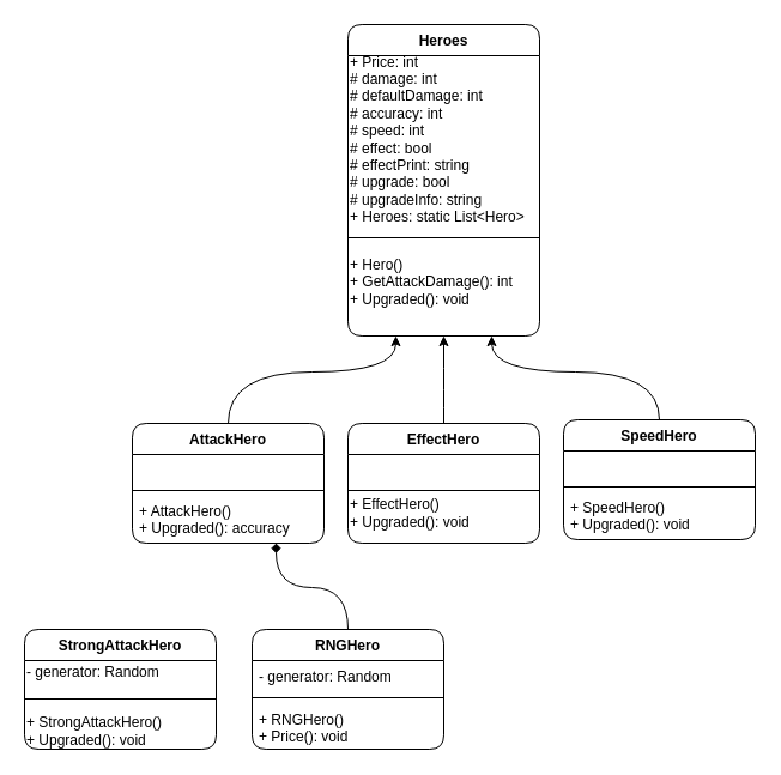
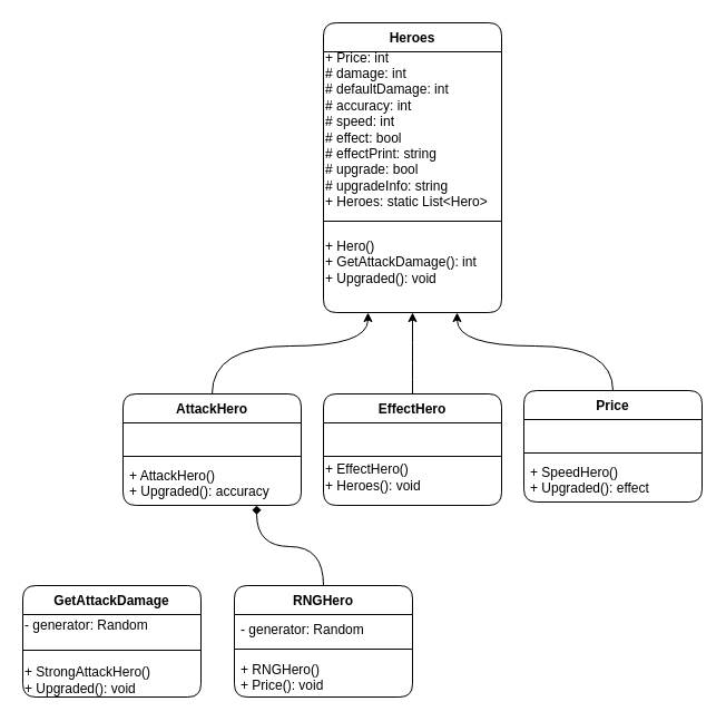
  <mxCell id="0" />
  <mxCell id="1" parent="0" />
  <mxCell id="2" value="Heroes" style="swimlane;fontStyle=1;align=center;verticalAlign=top;childLayout=stackLayout;horizontal=1;startSize=26;horizontalStack=0;resizeParent=1;resizeLast=0;collapsible=1;marginBottom=0;shadow=0;strokeWidth=1;rounded=1;" parent="1" vertex="1"><mxGeometry x="290" y="20" width="160" height="260" as="geometry"><mxRectangle x="230" y="140" width="160" height="26" as="alternateBounds" /></mxGeometry></mxCell>
  <mxCell id="3" value="+ Price: int&lt;br&gt;# damage: int&lt;br&gt;# defaultDamage: int&lt;br&gt;# accuracy: int&lt;br&gt;# speed: int&lt;br&gt;# effect: bool&lt;br&gt;# effectPrint: string&lt;br&gt;# upgrade: bool&lt;br&gt;# upgradeInfo: string&lt;br&gt;+ Heroes: static List&amp;lt;Hero&amp;gt;" style="text;html=1;align=left;verticalAlign=middle;resizable=0;points=[];autosize=1;strokeColor=none;" parent="2" vertex="1"><mxGeometry y="26" width="160" height="140" as="geometry" /></mxCell>
  <mxCell id="4" value="" style="line;html=1;strokeWidth=1;align=left;verticalAlign=middle;spacingTop=-1;spacingLeft=3;spacingRight=3;rotatable=0;labelPosition=right;points=[];portConstraint=eastwest;rounded=1;" parent="2" vertex="1"><mxGeometry y="166" width="160" height="24" as="geometry" /></mxCell>
  <mxCell id="5" value="+ Hero()&lt;br&gt;+ GetAttackDamage(): int&lt;br&gt;+ Upgraded(): void" style="text;html=1;align=left;verticalAlign=middle;resizable=0;points=[];autosize=1;strokeColor=none;" parent="2" vertex="1"><mxGeometry y="190" width="160" height="50" as="geometry" /></mxCell>
  <mxCell id="6" value="AttackHero" style="swimlane;fontStyle=1;align=center;verticalAlign=top;childLayout=stackLayout;horizontal=1;startSize=26;horizontalStack=0;resizeParent=1;resizeLast=0;collapsible=1;marginBottom=0;shadow=0;strokeWidth=1;rounded=1;" parent="1" vertex="1"><mxGeometry x="110" y="353" width="160" height="100" as="geometry"><mxRectangle x="130" y="380" width="160" height="26" as="alternateBounds" /></mxGeometry></mxCell>
  <mxCell id="7" value=" " style="text;align=left;verticalAlign=top;spacingLeft=4;spacingRight=4;overflow=hidden;rotatable=0;points=[[0,0.5],[1,0.5]];portConstraint=eastwest;shadow=0;html=0;rounded=1;" parent="6" vertex="1"><mxGeometry y="26" width="160" height="26" as="geometry" /></mxCell>
  <mxCell id="8" value="" style="line;html=1;strokeWidth=1;align=left;verticalAlign=middle;spacingTop=-1;spacingLeft=3;spacingRight=3;rotatable=0;labelPosition=right;points=[];portConstraint=eastwest;rounded=1;" parent="6" vertex="1"><mxGeometry y="52" width="160" height="8" as="geometry" /></mxCell>
  <mxCell id="9" value="+ AttackHero()&#10;+ Upgraded(): accuracy" style="text;align=left;verticalAlign=top;spacingLeft=4;spacingRight=4;overflow=hidden;rotatable=0;points=[[0,0.5],[1,0.5]];portConstraint=eastwest;fontStyle=0;rounded=1;" parent="6" vertex="1"><mxGeometry y="60" width="160" height="40" as="geometry" /></mxCell>
  <mxCell id="10" value="" style="endArrow=classic;endFill=1;shadow=0;strokeWidth=1;edgeStyle=elbowEdgeStyle;elbow=vertical;curved=1;exitX=0.5;exitY=0;exitDx=0;exitDy=0;entryX=0.25;entryY=1;entryDx=0;entryDy=0;" parent="1" source="6" target="2" edge="1"><mxGeometry width="160" relative="1" as="geometry"><mxPoint x="270" y="143" as="sourcePoint" /><mxPoint x="270" y="143" as="targetPoint" /><Array as="points"><mxPoint x="260" y="310" /></Array></mxGeometry></mxCell>
  <mxCell id="11" value="EffectHero" style="swimlane;fontStyle=1;align=center;verticalAlign=top;childLayout=stackLayout;horizontal=1;startSize=26;horizontalStack=0;resizeParent=1;resizeLast=0;collapsible=1;marginBottom=0;shadow=0;strokeWidth=1;rounded=1;" parent="1" vertex="1"><mxGeometry x="290" y="353" width="160" height="100" as="geometry"><mxRectangle x="340" y="380" width="170" height="26" as="alternateBounds" /></mxGeometry></mxCell>
  <mxCell id="12" value=" " style="text;align=left;verticalAlign=top;spacingLeft=4;spacingRight=4;overflow=hidden;rotatable=0;points=[[0,0.5],[1,0.5]];portConstraint=eastwest;rounded=1;" parent="11" vertex="1"><mxGeometry y="26" width="160" height="26" as="geometry" /></mxCell>
  <mxCell id="13" value="" style="line;html=1;strokeWidth=1;align=left;verticalAlign=middle;spacingTop=-1;spacingLeft=3;spacingRight=3;rotatable=0;labelPosition=right;points=[];portConstraint=eastwest;rounded=1;" parent="11" vertex="1"><mxGeometry y="52" width="160" height="8" as="geometry" /></mxCell>
- <mxCell id="14" value="+ EffectHero()&lt;br&gt;+ Upgraded(): void" style="text;html=1;align=left;verticalAlign=middle;resizable=0;points=[];autosize=1;strokeColor=none;" parent="11" vertex="1"><mxGeometry y="60" width="160" height="30" as="geometry" /></mxCell>
+ <mxCell id="14" value="+ EffectHero()&lt;br&gt;+ Heroes(): void" style="text;html=1;align=left;verticalAlign=middle;resizable=0;points=[];autosize=1;strokeColor=none;" parent="11" vertex="1"><mxGeometry y="60" width="160" height="30" as="geometry" /></mxCell>
  <mxCell id="15" value="" style="endArrow=classic;endFill=1;shadow=0;strokeWidth=1;edgeStyle=elbowEdgeStyle;elbow=vertical;entryX=0.5;entryY=1;entryDx=0;entryDy=0;curved=1;exitX=0.5;exitY=0;exitDx=0;exitDy=0;" parent="1" source="11" target="2" edge="1"><mxGeometry width="160" relative="1" as="geometry"><mxPoint x="470" y="350" as="sourcePoint" /><mxPoint x="380" y="211" as="targetPoint" /><Array as="points"><mxPoint x="370" y="330" /></Array></mxGeometry></mxCell>
  <mxCell id="16" style="edgeStyle=orthogonalEdgeStyle;curved=1;rounded=0;orthogonalLoop=1;jettySize=auto;html=1;entryX=0.75;entryY=1;entryDx=0;entryDy=0;" parent="1" source="17" target="2" edge="1"><mxGeometry relative="1" as="geometry"><mxPoint x="450" y="180" as="targetPoint" /><Array as="points"><mxPoint x="550" y="310" /><mxPoint x="410" y="310" /></Array></mxGeometry></mxCell>
- <mxCell id="17" value="SpeedHero" style="swimlane;fontStyle=1;align=center;verticalAlign=top;childLayout=stackLayout;horizontal=1;startSize=26;horizontalStack=0;resizeParent=1;resizeParentMax=0;resizeLast=0;collapsible=1;marginBottom=0;rounded=1;shadow=0;glass=0;sketch=0;fillColor=#ffffff;gradientColor=none;" parent="1" vertex="1"><mxGeometry x="470" y="350" width="160" height="100" as="geometry" /></mxCell>
+ <mxCell id="17" value="Price" style="swimlane;fontStyle=1;align=center;verticalAlign=top;childLayout=stackLayout;horizontal=1;startSize=26;horizontalStack=0;resizeParent=1;resizeParentMax=0;resizeLast=0;collapsible=1;marginBottom=0;rounded=1;shadow=0;glass=0;sketch=0;fillColor=#ffffff;gradientColor=none;" parent="1" vertex="1"><mxGeometry x="470" y="350" width="160" height="100" as="geometry" /></mxCell>
  <mxCell id="18" value=" " style="text;strokeColor=none;fillColor=none;align=left;verticalAlign=top;spacingLeft=4;spacingRight=4;overflow=hidden;rotatable=0;points=[[0,0.5],[1,0.5]];portConstraint=eastwest;" parent="17" vertex="1"><mxGeometry y="26" width="160" height="26" as="geometry" /></mxCell>
  <mxCell id="19" value="" style="line;strokeWidth=1;fillColor=none;align=left;verticalAlign=middle;spacingTop=-1;spacingLeft=3;spacingRight=3;rotatable=0;labelPosition=right;points=[];portConstraint=eastwest;" parent="17" vertex="1"><mxGeometry y="52" width="160" height="8" as="geometry" /></mxCell>
- <mxCell id="20" value="+ SpeedHero()&#10;+ Upgraded(): void" style="text;strokeColor=none;fillColor=none;align=left;verticalAlign=top;spacingLeft=4;spacingRight=4;overflow=hidden;rotatable=0;points=[[0,0.5],[1,0.5]];portConstraint=eastwest;" parent="17" vertex="1"><mxGeometry y="60" width="160" height="40" as="geometry" /></mxCell>
- <mxCell id="21" value="StrongAttackHero" style="swimlane;fontStyle=1;align=center;verticalAlign=top;childLayout=stackLayout;horizontal=1;startSize=26;horizontalStack=0;resizeParent=1;resizeParentMax=0;resizeLast=0;collapsible=1;marginBottom=0;rounded=1;" parent="1" vertex="1"><mxGeometry x="20" y="525" width="160" height="100" as="geometry" /></mxCell>
+ <mxCell id="20" value="+ SpeedHero()&#10;+ Upgraded(): effect" style="text;strokeColor=none;fillColor=none;align=left;verticalAlign=top;spacingLeft=4;spacingRight=4;overflow=hidden;rotatable=0;points=[[0,0.5],[1,0.5]];portConstraint=eastwest;" parent="17" vertex="1"><mxGeometry y="60" width="160" height="40" as="geometry" /></mxCell>
+ <mxCell id="21" value="GetAttackDamage" style="swimlane;fontStyle=1;align=center;verticalAlign=top;childLayout=stackLayout;horizontal=1;startSize=26;horizontalStack=0;resizeParent=1;resizeParentMax=0;resizeLast=0;collapsible=1;marginBottom=0;rounded=1;" parent="1" vertex="1"><mxGeometry x="20" y="525" width="160" height="100" as="geometry" /></mxCell>
  <mxCell id="22" value="&lt;div&gt;&lt;span&gt;- generator: Random&lt;/span&gt;&lt;/div&gt;" style="text;html=1;align=left;verticalAlign=middle;resizable=0;points=[];autosize=1;strokeColor=none;" parent="21" vertex="1"><mxGeometry y="26" width="160" height="20" as="geometry" /></mxCell>
  <mxCell id="23" value="" style="line;strokeWidth=1;fillColor=none;align=left;verticalAlign=middle;spacingTop=-1;spacingLeft=3;spacingRight=3;rotatable=0;labelPosition=right;points=[];portConstraint=eastwest;" parent="21" vertex="1"><mxGeometry y="46" width="160" height="24" as="geometry" /></mxCell>
  <mxCell id="24" value="+ StrongAttackHero()&lt;br&gt;+ Upgraded(): void" style="text;html=1;align=left;verticalAlign=middle;resizable=0;points=[];autosize=1;strokeColor=none;" parent="21" vertex="1"><mxGeometry y="70" width="160" height="30" as="geometry" /></mxCell>
  <mxCell id="25" style="edgeStyle=orthogonalEdgeStyle;curved=1;rounded=0;orthogonalLoop=1;jettySize=auto;html=1;endArrow=diamond;endFill=1;strokeWidth=1;exitX=0.5;exitY=0;exitDx=0;exitDy=0;entryX=0.75;entryY=1;entryDx=0;entryDy=0;" parent="1" source="26" target="6" edge="1"><mxGeometry relative="1" as="geometry"><Array as="points"><mxPoint x="290" y="490" /><mxPoint x="230" y="490" /></Array><mxPoint x="230" y="473" as="targetPoint" /></mxGeometry></mxCell>
  <mxCell id="26" value="RNGHero" style="swimlane;fontStyle=1;align=center;verticalAlign=top;childLayout=stackLayout;horizontal=1;startSize=26;horizontalStack=0;resizeParent=1;resizeParentMax=0;resizeLast=0;collapsible=1;marginBottom=0;rounded=1;" parent="1" vertex="1"><mxGeometry x="210" y="525" width="160" height="100" as="geometry" /></mxCell>
  <mxCell id="27" value="- generator: Random" style="text;strokeColor=none;fillColor=none;align=left;verticalAlign=top;spacingLeft=4;spacingRight=4;overflow=hidden;rotatable=0;points=[[0,0.5],[1,0.5]];portConstraint=eastwest;rounded=0;shadow=0;glass=0;sketch=0;" parent="26" vertex="1"><mxGeometry y="26" width="160" height="26" as="geometry" /></mxCell>
  <mxCell id="28" value="" style="line;strokeWidth=1;fillColor=none;align=left;verticalAlign=middle;spacingTop=-1;spacingLeft=3;spacingRight=3;rotatable=0;labelPosition=right;points=[];portConstraint=eastwest;" parent="26" vertex="1"><mxGeometry y="52" width="160" height="10" as="geometry" /></mxCell>
  <mxCell id="29" value="+ RNGHero()&#10;+ Price(): void" style="text;strokeColor=none;fillColor=none;align=left;verticalAlign=top;spacingLeft=4;spacingRight=4;overflow=hidden;rotatable=0;points=[[0,0.5],[1,0.5]];portConstraint=eastwest;" parent="26" vertex="1"><mxGeometry y="62" width="160" height="38" as="geometry" /></mxCell>
